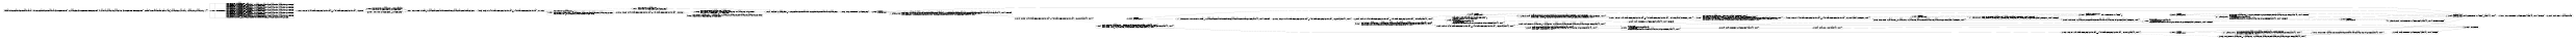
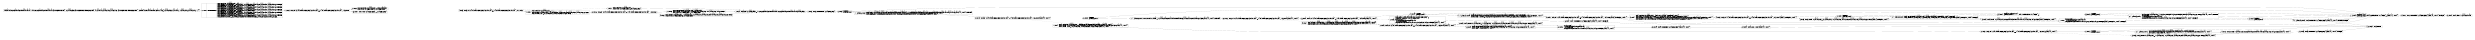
  digraph {
    rankdir=LR
    node [shape=record]
    n1 [label="{0\:\ 0x0000|MTH_ENTER_BLOCK\l|0x0000: CONST_STR  (r0 I:java.lang.String) =  \"id\" \l0x0002: INVOKE  (r0 I:java.lang.Object) = (r9 I:java.util.Map), (r0 I:java.lang.Object) java.util.Map.get(java.lang.Object):java.lang.Object type: INTERFACE \l0x0006: CHECK_CAST  (r0 I:java.lang.String) = (java.lang.String) (r0 I:?[OBJECT, ARRAY]) \l0x0008: CONST_STR  (r1 I:java.lang.String) =  \"fail\" \l0x000a: INVOKE  (r1 I:java.lang.Object) = (r9 I:java.util.Map), (r1 I:java.lang.Object) java.util.Map.get(java.lang.Object):java.lang.Object type: INTERFACE \l0x000e: CHECK_CAST  (r1 I:java.lang.String) = (java.lang.String) (r1 I:?[OBJECT, ARRAY]) \l0x0010: CONST_STR  (r2 I:java.lang.String) =  \"fail_reason\" \l0x0012: INVOKE  (r2 I:java.lang.Object) = (r9 I:java.util.Map), (r2 I:java.lang.Object) java.util.Map.get(java.lang.Object):java.lang.Object type: INTERFACE \l0x0016: CHECK_CAST  (r2 I:java.lang.String) = (java.lang.String) (r2 I:?[OBJECT, ARRAY]) \l0x0018: CONST_STR  (r3 I:java.lang.String) =  \"fail_stack\" \l0x001a: INVOKE  (r3 I:java.lang.Object) = (r9 I:java.util.Map), (r3 I:java.lang.Object) java.util.Map.get(java.lang.Object):java.lang.Object type: INTERFACE \l0x001e: CHECK_CAST  (r3 I:java.lang.String) = (java.lang.String) (r3 I:?[OBJECT, ARRAY]) \l0x0020: CONST_STR  (r4 I:java.lang.String) =  \"result\" \l0x0022: INVOKE  (r4 I:java.lang.Object) = (r9 I:java.util.Map), (r4 I:java.lang.Object) java.util.Map.get(java.lang.Object):java.lang.Object type: INTERFACE \l0x0026: CHECK_CAST  (r4 I:java.lang.String) = (java.lang.String) (r4 I:?[OBJECT, ARRAY]) \l0x0028: INVOKE  (r5 I:boolean) = (r3 I:java.lang.CharSequence) android.text.TextUtils.isEmpty(java.lang.CharSequence):boolean type: STATIC \l}"]
    n2 [label="{1\:\ 0x002c|0x002c: IF  (r5 I:?[int, boolean, OBJECT, ARRAY, byte, short, char]) == (0 ?[int, boolean, OBJECT, ARRAY, byte, short, char])  \-\> B:58:0x00e0 \l}"]
    n3 [label="{2\:\ 0x002e|0x002e: CONST_STR  (r2 I:java.lang.String) =  \"Unknown Fail Reason.\" \l0x0030: MOVE  (r5 I:?[OBJECT, ARRAY]) = (r2 I:?[OBJECT, ARRAY]) \l}"]
    n4 [label="{58\:\ 0x00e0|0x00e0: MOVE  (r5 I:?[OBJECT, ARRAY]) = (r2 I:?[OBJECT, ARRAY]) \l}"]
-   n5 [label="{3\:\ 0x0031|0x0031: INVOKE  (r2 I:boolean) = (r3 I:java.lang.CharSequence) android.text.TextUtils.isEmpty(java.lang.CharSequence):boolean type: STATIC \l}"]
    n6 [label="{4\:\ 0x0035|0x0035: IF  (r2 I:?[int, boolean, OBJECT, ARRAY, byte, short, char]) == (0 ?[int, boolean, OBJECT, ARRAY, byte, short, char])  \-\> B:17:0x005c \l}"]
    n7 [label="{5\:\ 0x0037|0x0037: CONST_STR  (r2 I:java.lang.String) =  \"\" \l0x0039: MOVE  (r3 I:?[OBJECT, ARRAY]) = (r2 I:?[OBJECT, ARRAY]) \l}"]
    n8 [label="{17\:\ 0x005c|0x005c: CONST_STR  (r6 I:java.lang.String) =  \"\l\" \l0x005e: INVOKE  (r2 I:java.lang.String) = (r3 I:java.lang.Object) java.lang.String.valueOf(java.lang.Object):java.lang.String type: STATIC \l0x0062: INVOKE  (r3 I:int) = (r2 I:java.lang.String) java.lang.String.length():int type: VIRTUAL \l}"]
    n9 [label="{6\:\ 0x003a|0x003a: IGET  (r6 I:java.lang.Object) = (r7 I:com.google.android.gms.internal.ads.zzaht) com.google.android.gms.internal.ads.zzaht.lock java.lang.Object \l}"]
    n10 [label="{18\:\ 0x0066|0x0066: IF  (r3 I:?[int, boolean, OBJECT, ARRAY, byte, short, char]) == (0 ?[int, boolean, OBJECT, ARRAY, byte, short, char])  \-\> B:20:0x006e \l}"]
    n11 [label="{7\:\ 0x003c|0x003c: MONITOR_ENTER  (r6 I:?[OBJECT, ARRAY]) \l}"]
    n12 [label="{8\:\ 0x003d|SYNTHETIC\lSplitter:B:8:0x003d\l}"]
    n13 [label="{9\:\ ?|Splitter:B:8:0x003d\l|0x003d: IGET  (r2 I:java.util.Map\<java.lang.String, com.google.android.gms.internal.ads.zzahv\>) = (r7 I:com.google.android.gms.internal.ads.zzaht) com.google.android.gms.internal.ads.zzaht.zzdaq java.util.Map A[Catch:\{ all \-\> 0x007b \}, TRY_ENTER]\l0x003f: INVOKE  (r2 I:java.lang.Object) = (r2 I:java.util.Map), (r0 I:java.lang.Object) java.util.Map.remove(java.lang.Object):java.lang.Object type: INTERFACE A[Catch:\{ all \-\> 0x007b \}]\l0x0043: CHECK_CAST  (r2 I:com.google.android.gms.internal.ads.zzahv) = (com.google.android.gms.internal.ads.zzahv) (r2 I:?[OBJECT, ARRAY]) A[Catch:\{ all \-\> 0x007b \}]\l}"]
    n14 [label="{23\:\ 0x007b|ExcHandler: all null\lSplitter:B:8:0x003d\l|0x007b: MOVE_EXCEPTION  (r0 I:?[OBJECT]) =  A[Catch:\{ all \-\> 0x007b \}]\l}"]
    n15 [label="{10\:\ 0x0045|0x0045: IF  (r2 I:?[int, boolean, OBJECT, ARRAY, byte, short, char]) != (0 ?[int, boolean, OBJECT, ARRAY, byte, short, char])  \-\> B:26:0x007e A[Catch:\{ all \-\> 0x007b \}]\l}"]
    n16 [label="{24\:\ 0x007c|0x007c: MONITOR_EXIT  (r6 I:?[OBJECT, ARRAY]) A[Catch:\{ all \-\> 0x007b \}, TRY_LEAVE]\l}"]
    n17 [label="{11\:\ 0x0047|0x0047: CONST_STR  (r1 I:java.lang.String) =  \"Received result for unexpected method invocation: \" A[Catch:\{ all \-\> 0x007b \}]\l0x0049: INVOKE  (r0 I:java.lang.String) = (r0 I:java.lang.Object) java.lang.String.valueOf(java.lang.Object):java.lang.String type: STATIC A[Catch:\{ all \-\> 0x007b \}]\l0x004d: INVOKE  (r2 I:int) = (r0 I:java.lang.String) java.lang.String.length():int type: VIRTUAL A[Catch:\{ all \-\> 0x007b \}]\l}"]
    n18 [label="{26\:\ 0x007e|SYNTHETIC\lSplitter:B:26:0x007e\l}"]
    n19 [label="{12\:\ 0x0051|0x0051: IF  (r2 I:?[int, boolean, OBJECT, ARRAY, byte, short, char]) == (0 ?[int, boolean, OBJECT, ARRAY, byte, short, char])  \-\> B:21:0x0075 A[Catch:\{ all \-\> 0x007b \}]\l}"]
    n20 [label="{27\:\ ?|Splitter:B:26:0x007e\l|0x007e: INVOKE  (r0 I:boolean) = (r1 I:java.lang.CharSequence) android.text.TextUtils.isEmpty(java.lang.CharSequence):boolean type: STATIC A[Catch:\{ all \-\> 0x007b \}, TRY_ENTER]\l}"]
    n21 [label="{13\:\ 0x0053|0x0053: INVOKE  (r0 I:java.lang.String) = (r1 I:java.lang.String), (r0 I:java.lang.String) java.lang.String.concat(java.lang.String):java.lang.String type: VIRTUAL A[Catch:\{ all \-\> 0x007b \}]\l}"]
    n22 [label="{21\:\ 0x0075|SYNTHETIC\lSplitter:B:21:0x0075\l}"]
    n23 [label="{14\:\ 0x0057|0x0057: INVOKE  (r0 I:java.lang.String) com.google.android.gms.internal.ads.zzaxa.zzep(java.lang.String):void type: STATIC A[Catch:\{ all \-\> 0x007b \}]\l}"]
    n24 [label="{22\:\ ?|Splitter:B:21:0x0075\l|0x0075: NEW_INSTANCE  (r0 I:java.lang.String) =  java.lang.String A[Catch:\{ all \-\> 0x007b \}, TRY_ENTER]\l0x0077: INVOKE  (r0 I:java.lang.String), (r1 I:java.lang.String) java.lang.String.\<init\>(java.lang.String):void type: DIRECT A[Catch:\{ all \-\> 0x007b \}]\l0x007a: GOTO  \-\> 0x0057 A[Catch:\{ all \-\> 0x007b \}]\l}"]
    n25 [label="{15\:\ 0x005a|0x005a: MONITOR_EXIT  (r6 I:?[OBJECT, ARRAY]) A[Catch:\{ all \-\> 0x007b \}, TRY_LEAVE]\l}"]
    n26 [label="{16\:\ 0x005b|0x005b: RETURN   \l}"]
    n27 [label="{19\:\ 0x0068|0x0068: INVOKE  (r2 I:java.lang.String) = (r6 I:java.lang.String), (r2 I:java.lang.String) java.lang.String.concat(java.lang.String):java.lang.String type: VIRTUAL \l0x006c: MOVE  (r3 I:?[OBJECT, ARRAY]) = (r2 I:?[OBJECT, ARRAY]) \l}"]
    n28 [label="{20\:\ 0x006e|0x006e: NEW_INSTANCE  (r2 I:java.lang.String) =  java.lang.String \l0x0070: INVOKE  (r2 I:java.lang.String), (r6 I:java.lang.String) java.lang.String.\<init\>(java.lang.String):void type: DIRECT \l0x0073: MOVE  (r3 I:?[OBJECT, ARRAY]) = (r2 I:?[OBJECT, ARRAY]) \l}"]
    n29 [label="{25\:\ 0x007d|0x007d: THROW  (r0 I:java.lang.Throwable) \l}"]
    n30 [label="{28\:\ 0x0082|0x0082: IF  (r0 I:?[int, boolean, OBJECT, ARRAY, byte, short, char]) != (0 ?[int, boolean, OBJECT, ARRAY, byte, short, char])  \-\> B:36:0x00a1 A[Catch:\{ all \-\> 0x007b \}]\l}"]
    n31 [label="{29\:\ 0x0084|0x0084: INVOKE  (r1 I:java.lang.String) = (r5 I:java.lang.Object) java.lang.String.valueOf(java.lang.Object):java.lang.String type: STATIC A[Catch:\{ all \-\> 0x007b \}]\l0x0088: INVOKE  (r0 I:java.lang.String) = (r3 I:java.lang.Object) java.lang.String.valueOf(java.lang.Object):java.lang.String type: STATIC A[Catch:\{ all \-\> 0x007b \}]\l0x008c: INVOKE  (r3 I:int) = (r0 I:java.lang.String) java.lang.String.length():int type: VIRTUAL A[Catch:\{ all \-\> 0x007b \}]\l}"]
    n32 [label="{36\:\ 0x00a1|0x00a1: IF  (r4 I:?[int, boolean, OBJECT, ARRAY, byte, short, char]) != (0 ?[int, boolean, OBJECT, ARRAY, byte, short, char])  \-\> B:40:0x00a9 A[Catch:\{ all \-\> 0x007b \}]\l}"]
    n33 [label="{30\:\ 0x0090|0x0090: IF  (r3 I:?[int, boolean, OBJECT, ARRAY, byte, short, char]) == (0 ?[int, boolean, OBJECT, ARRAY, byte, short, char])  \-\> B:35:0x009b A[Catch:\{ all \-\> 0x007b \}]\l}"]
    n34 [label="{37\:\ 0x00a3|0x00a3: CONST  (r0 I:?[int, float, boolean, short, byte, char, OBJECT, ARRAY]) = \l  (0 ?[int, float, boolean, short, byte, char, OBJECT, ARRAY])\l A[Catch:\{ all \-\> 0x007b \}]\l0x00a4: INVOKE  \l  (r2 I:com.google.android.gms.internal.ads.zzahv)\l  (r0 I:org.json.JSONObject)\l com.google.android.gms.internal.ads.zzahv.zzc(org.json.JSONObject):void type: INTERFACE A[Catch:\{ all \-\> 0x007b \}]\l}"]
    n35 [label="{40\:\ 0x00a9|SYNTHETIC\lSplitter:B:40:0x00a9\l}"]
    n36 [label="{31\:\ 0x0092|0x0092: INVOKE  (r0 I:java.lang.String) = (r1 I:java.lang.String), (r0 I:java.lang.String) java.lang.String.concat(java.lang.String):java.lang.String type: VIRTUAL A[Catch:\{ all \-\> 0x007b \}]\l}"]
    n37 [label="{35\:\ 0x009b|0x009b: NEW_INSTANCE  (r0 I:java.lang.String) =  java.lang.String A[Catch:\{ all \-\> 0x007b \}]\l0x009d: INVOKE  (r0 I:java.lang.String), (r1 I:java.lang.String) java.lang.String.\<init\>(java.lang.String):void type: DIRECT A[Catch:\{ all \-\> 0x007b \}]\l0x00a0: GOTO  \-\> 0x0096 A[Catch:\{ all \-\> 0x007b \}]\l}"]
    n38 [label="{32\:\ 0x0096|0x0096: INVOKE  \l  (r2 I:com.google.android.gms.internal.ads.zzahv)\l  (r0 I:java.lang.String)\l com.google.android.gms.internal.ads.zzahv.onFailure(java.lang.String):void type: INTERFACE A[Catch:\{ all \-\> 0x007b \}]\l}"]
    n39 [label="{33\:\ 0x0099|0x0099: MONITOR_EXIT  (r6 I:?[OBJECT, ARRAY]) A[Catch:\{ all \-\> 0x007b \}]\l}"]
    n40 [label="{34\:\ 0x009a|0x009a: GOTO  \-\> 0x005b A[Catch:\{ all \-\> 0x007b \}]\l}"]
    n41 [label="{38\:\ 0x00a7|0x00a7: MONITOR_EXIT  (r6 I:?[OBJECT, ARRAY]) A[Catch:\{ all \-\> 0x007b \}, TRY_LEAVE]\l}"]
    n42 [label="{41\:\ ?|Splitter:B:40:0x00a9\l|0x00a9: NEW_INSTANCE  (r1 I:org.json.JSONObject) =  org.json.JSONObject A[Catch:\{ JSONException \-\> 0x00d7 \}, TRY_ENTER]\l0x00ab: INVOKE  (r1 I:org.json.JSONObject), (r4 I:java.lang.String) org.json.JSONObject.\<init\>(java.lang.String):void type: DIRECT A[Catch:\{ JSONException \-\> 0x00d7 \}]\l0x00ae: INVOKE  (r0 I:boolean) =  com.google.android.gms.internal.ads.zzaxa.zzvj():boolean type: STATIC A[Catch:\{ JSONException \-\> 0x00d7 \}]\l}"]
    n43 [label="{54\:\ 0x00d7|ExcHandler: JSONException null\lSplitter:B:40:0x00a9\l|0x00d7: MOVE_EXCEPTION  (r0 I:?[OBJECT]) =  \l}"]
    n44 [label="{42\:\ 0x00b2|0x00b2: IF  (r0 I:?[int, boolean, OBJECT, ARRAY, byte, short, char]) == (0 ?[int, boolean, OBJECT, ARRAY, byte, short, char])  \-\> B:47:0x00cc A[Catch:\{ JSONException \-\> 0x00d7 \}]\l}"]
    n45 [label="{55\:\ 0x00d8|SYNTHETIC\lSplitter:B:55:0x00d8\l}"]
    n46 [label="{43\:\ 0x00b4|0x00b4: CONST_STR  (r3 I:java.lang.String) =  \"Result GMSG: \" A[Catch:\{ JSONException \-\> 0x00d7 \}]\l0x00b6: CONST  (r0 I:?[int, float, short, byte, char]) = (2 ?[int, float, short, byte, char]) A[Catch:\{ JSONException \-\> 0x00d7 \}]\l0x00b7: INVOKE  (r0 I:java.lang.String) = (r1 I:org.json.JSONObject), (r0 I:int) org.json.JSONObject.toString(int):java.lang.String type: VIRTUAL A[Catch:\{ JSONException \-\> 0x00d7 \}]\l0x00bb: INVOKE  (r0 I:java.lang.String) = (r0 I:java.lang.Object) java.lang.String.valueOf(java.lang.Object):java.lang.String type: STATIC A[Catch:\{ JSONException \-\> 0x00d7 \}]\l0x00bf: INVOKE  (r4 I:int) = (r0 I:java.lang.String) java.lang.String.length():int type: VIRTUAL A[Catch:\{ JSONException \-\> 0x00d7 \}]\l}"]
    n47 [label="{47\:\ 0x00cc|0x00cc: INVOKE  \l  (r2 I:com.google.android.gms.internal.ads.zzahv)\l  (r1 I:org.json.JSONObject)\l com.google.android.gms.internal.ads.zzahv.zzc(org.json.JSONObject):void type: INTERFACE A[Catch:\{ JSONException \-\> 0x00d7 \}, TRY_LEAVE]\l}"]
    n48 [label="{44\:\ 0x00c3|0x00c3: IF  (r4 I:?[int, boolean, OBJECT, ARRAY, byte, short, char]) == (0 ?[int, boolean, OBJECT, ARRAY, byte, short, char])  \-\> B:51:0x00d1 A[Catch:\{ JSONException \-\> 0x00d7 \}]\l}"]
    n49 [label="{48\:\ 0x00cf|SYNTHETIC\lSplitter:B:48:0x00cf\l}"]
    n50 [label="{45\:\ 0x00c5|0x00c5: INVOKE  (r0 I:java.lang.String) = (r3 I:java.lang.String), (r0 I:java.lang.String) java.lang.String.concat(java.lang.String):java.lang.String type: VIRTUAL A[Catch:\{ JSONException \-\> 0x00d7 \}]\l}"]
    n51 [label="{51\:\ 0x00d1|SYNTHETIC\lSplitter:B:51:0x00d1\l}"]
    n52 [label="{46\:\ 0x00c9|0x00c9: INVOKE  (r0 I:java.lang.String) com.google.android.gms.internal.ads.zzaxa.zzds(java.lang.String):void type: STATIC A[Catch:\{ JSONException \-\> 0x00d7 \}]\l}"]
    n53 [label="{52\:\ ?|Splitter:B:51:0x00d1\l|0x00d1: NEW_INSTANCE  (r0 I:java.lang.String) =  java.lang.String A[Catch:\{ JSONException \-\> 0x00d7 \}, TRY_ENTER]\l0x00d3: INVOKE  (r0 I:java.lang.String), (r3 I:java.lang.String) java.lang.String.\<init\>(java.lang.String):void type: DIRECT A[Catch:\{ JSONException \-\> 0x00d7 \}, TRY_LEAVE]\l}"]
    n54 [label="{49\:\ ?|Splitter:B:48:0x00cf\l|0x00cf: MONITOR_EXIT  (r6 I:?[OBJECT, ARRAY]) A[Catch:\{ all \-\> 0x007b \}, TRY_ENTER, TRY_LEAVE]\l}"]
    n55 [label="{56\:\ ?|Splitter:B:55:0x00d8\l|0x00d8: INVOKE  (r0 I:java.lang.String) = (r0 I:org.json.JSONException) org.json.JSONException.getMessage():java.lang.String type: VIRTUAL A[Catch:\{ all \-\> 0x007b \}, TRY_ENTER]\l0x00dc: INVOKE  \l  (r2 I:com.google.android.gms.internal.ads.zzahv)\l  (r0 I:java.lang.String)\l com.google.android.gms.internal.ads.zzahv.onFailure(java.lang.String):void type: INTERFACE A[Catch:\{ all \-\> 0x007b \}, TRY_LEAVE]\l}"]
    n56 [label="{public final void com.google.android.gms.internal.ads.zzaht.zza((r7 'this' I:com.google.android.gms.internal.ads.zzaht A[IMMUTABLE_TYPE, THIS]), (r8 I:java.lang.Object A[IMMUTABLE_TYPE, METHOD_ARGUMENT]), (r9 I:java.util.Map\<java.lang.String, java.lang.String\> A[IMMUTABLE_TYPE, METHOD_ARGUMENT]))  | Annotation[SYSTEM, dalvik.annotation.Signature, \{value=[(, Ljava\/lang\/Object;, Ljava\/util\/Map, \<, Ljava\/lang\/String;, Ljava\/lang\/String;, \>;)V]\}]\l}"]
    n1 -> n2
    n2 -> n3 [style=dashed]
    n2 -> n4
-   n3 -> n5
-   n4 -> n5
-   n5 -> n6
    n6 -> n7 [style=dashed]
    n6 -> n8
    n7 -> n9
    n8 -> n10
    n9 -> n11
    n10 -> n27 [style=dashed]
    n10 -> n28
    n11 -> n12
    n12 -> n13 [style=dashed]
    n12 -> n14
    n13 -> n15
    n14 -> n16
    n15 -> n17 [style=dashed]
    n15 -> n18
    n16 -> n29
    n17 -> n19
    n18 -> n14
    n18 -> n20
    n19 -> n21 [style=dashed]
    n19 -> n22
    n20 -> n30
    n21 -> n23
    n22 -> n14
    n22 -> n24
    n23 -> n25
    n24 -> n23
    n25 -> n26
    n27 -> n9
    n28 -> n9
    n30 -> n31 [style=dashed]
    n30 -> n32
    n31 -> n33
    n32 -> n34 [style=dashed]
    n32 -> n35
    n33 -> n36 [style=dashed]
    n33 -> n37
    n34 -> n41
    n35 -> n42
    n35 -> n43
    n36 -> n38
    n37 -> n38
    n38 -> n39
    n39 -> n40
    n40 -> n26
    n41 -> n26
    n42 -> n44
    n43 -> n45
    n44 -> n46 [style=dashed]
    n44 -> n47
    n45 -> n14
    n45 -> n55
    n46 -> n48
    n47 -> n49
    n48 -> n50 [style=dashed]
    n48 -> n51
    n49 -> n14
    n49 -> n54
    n50 -> n52
    n51 -> n43
    n51 -> n53
    n52 -> n47
    n53 -> n43
    n53 -> n52
    n54 -> n14
    n54 -> n26
    n55 -> n14
    n55 -> n49
    n56 -> n1
  }
